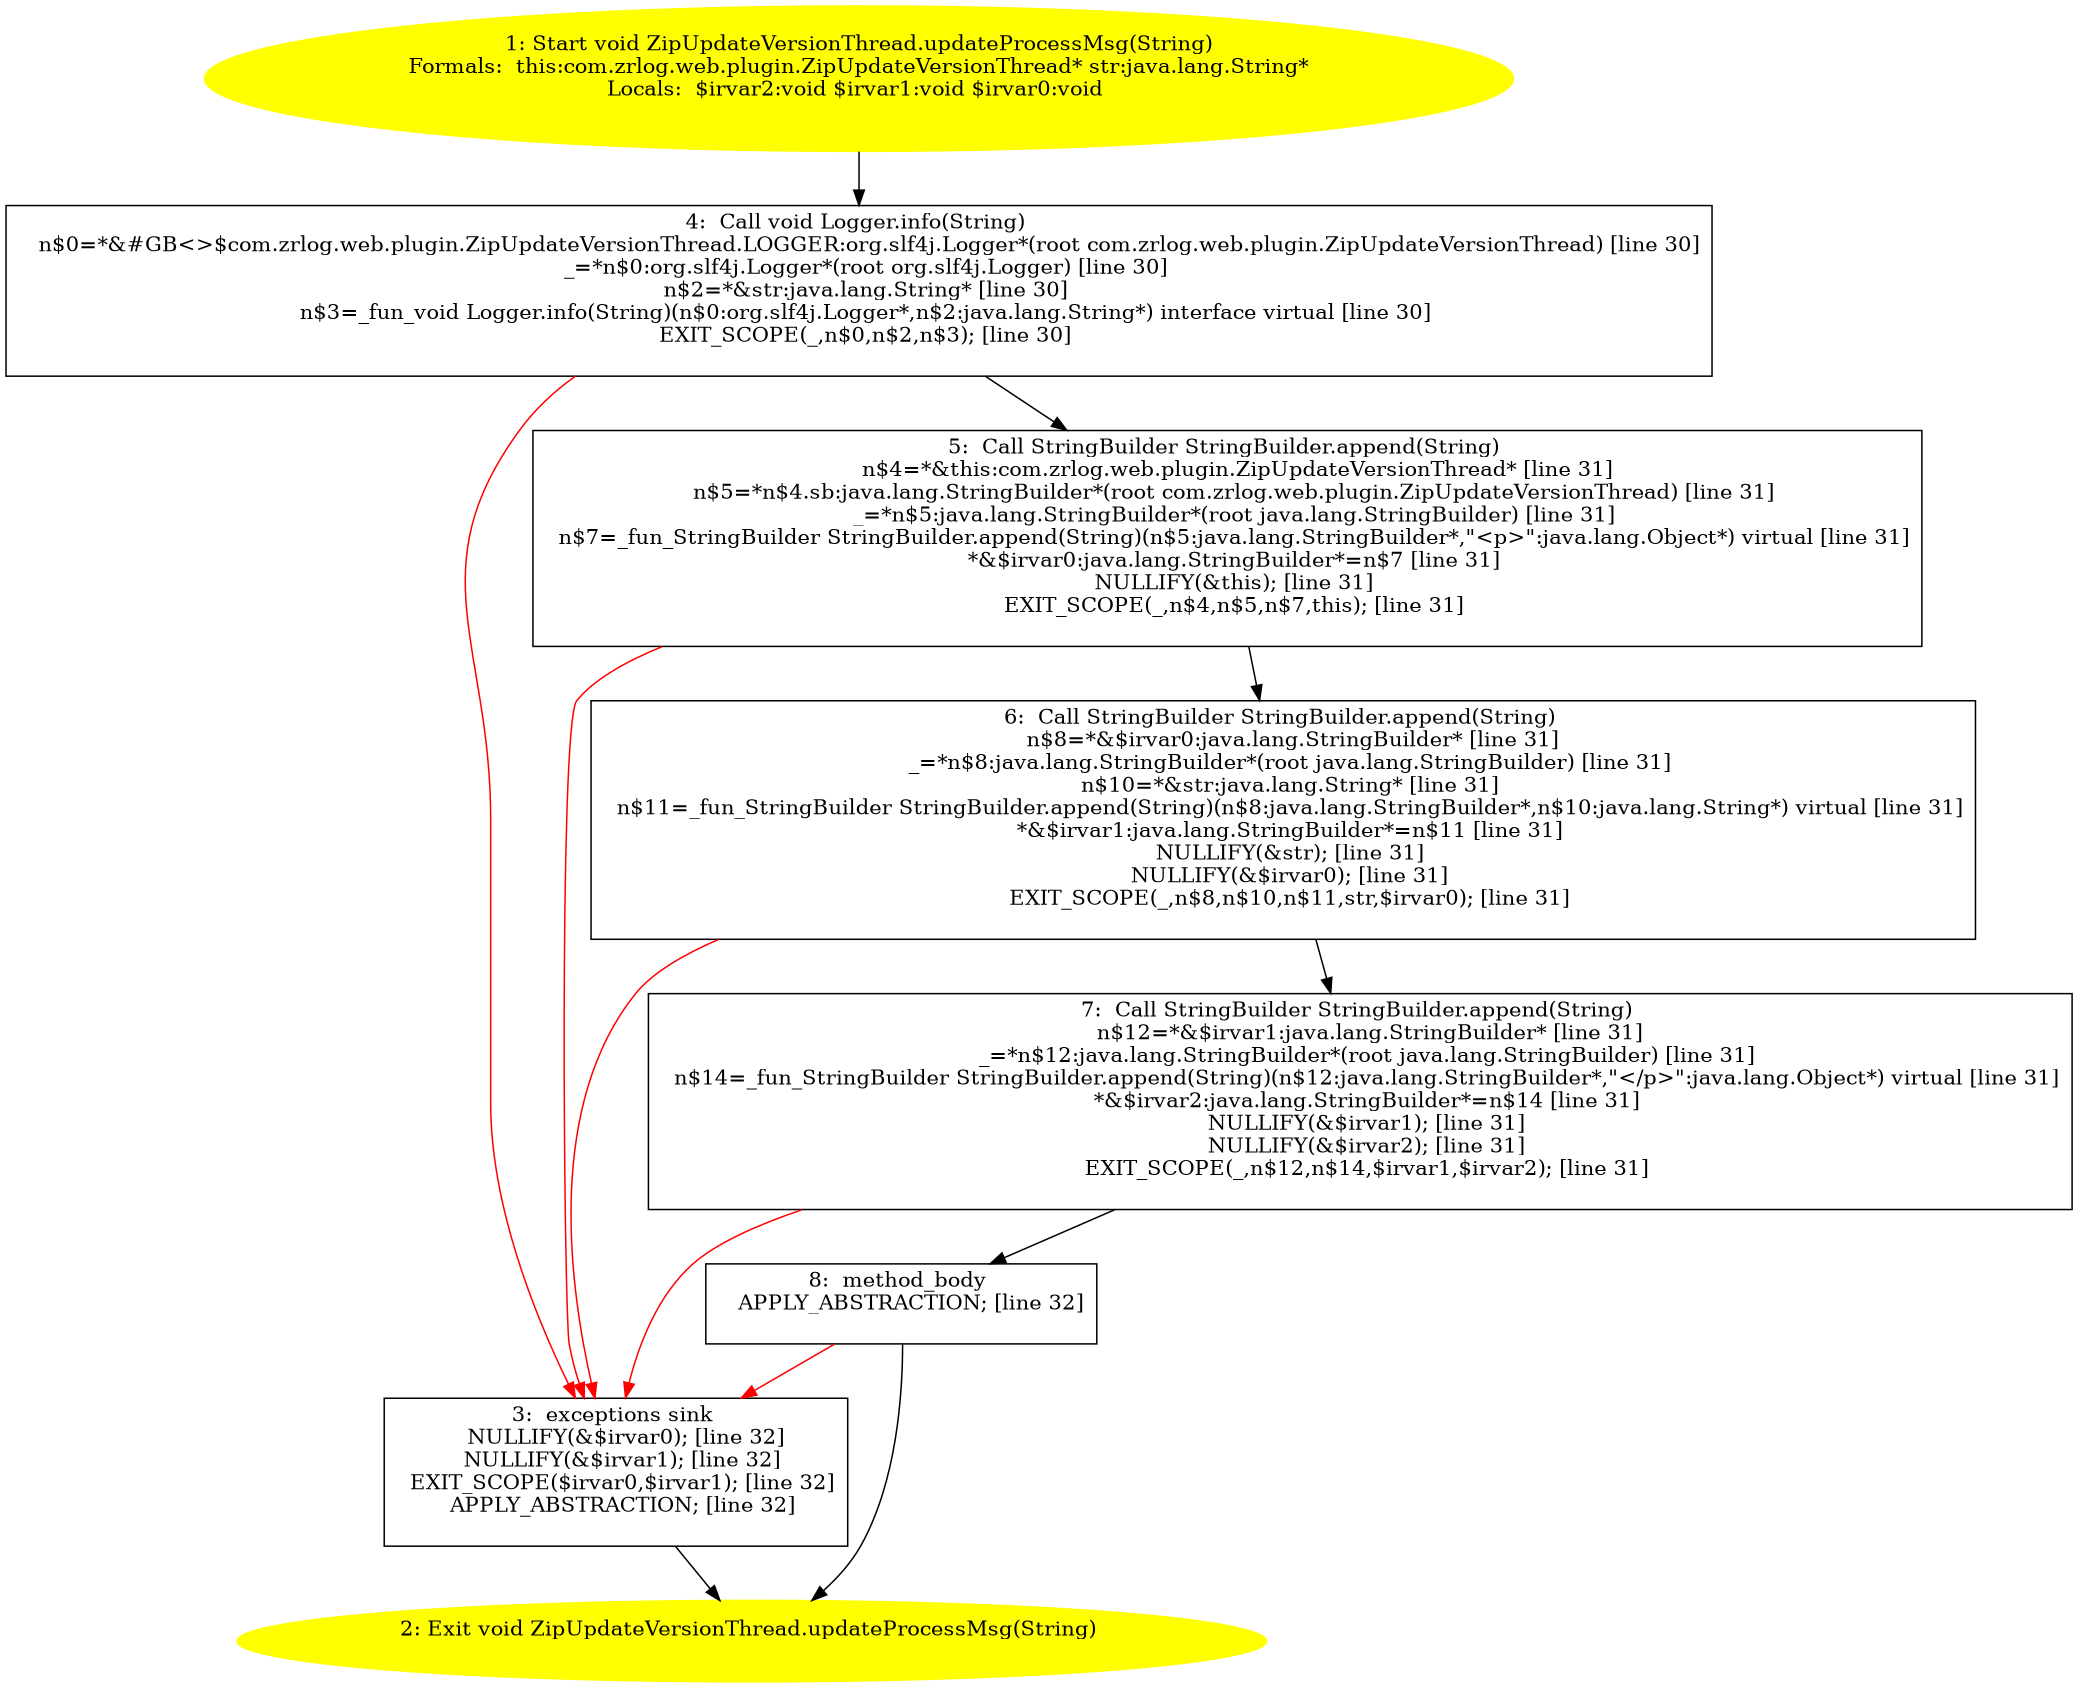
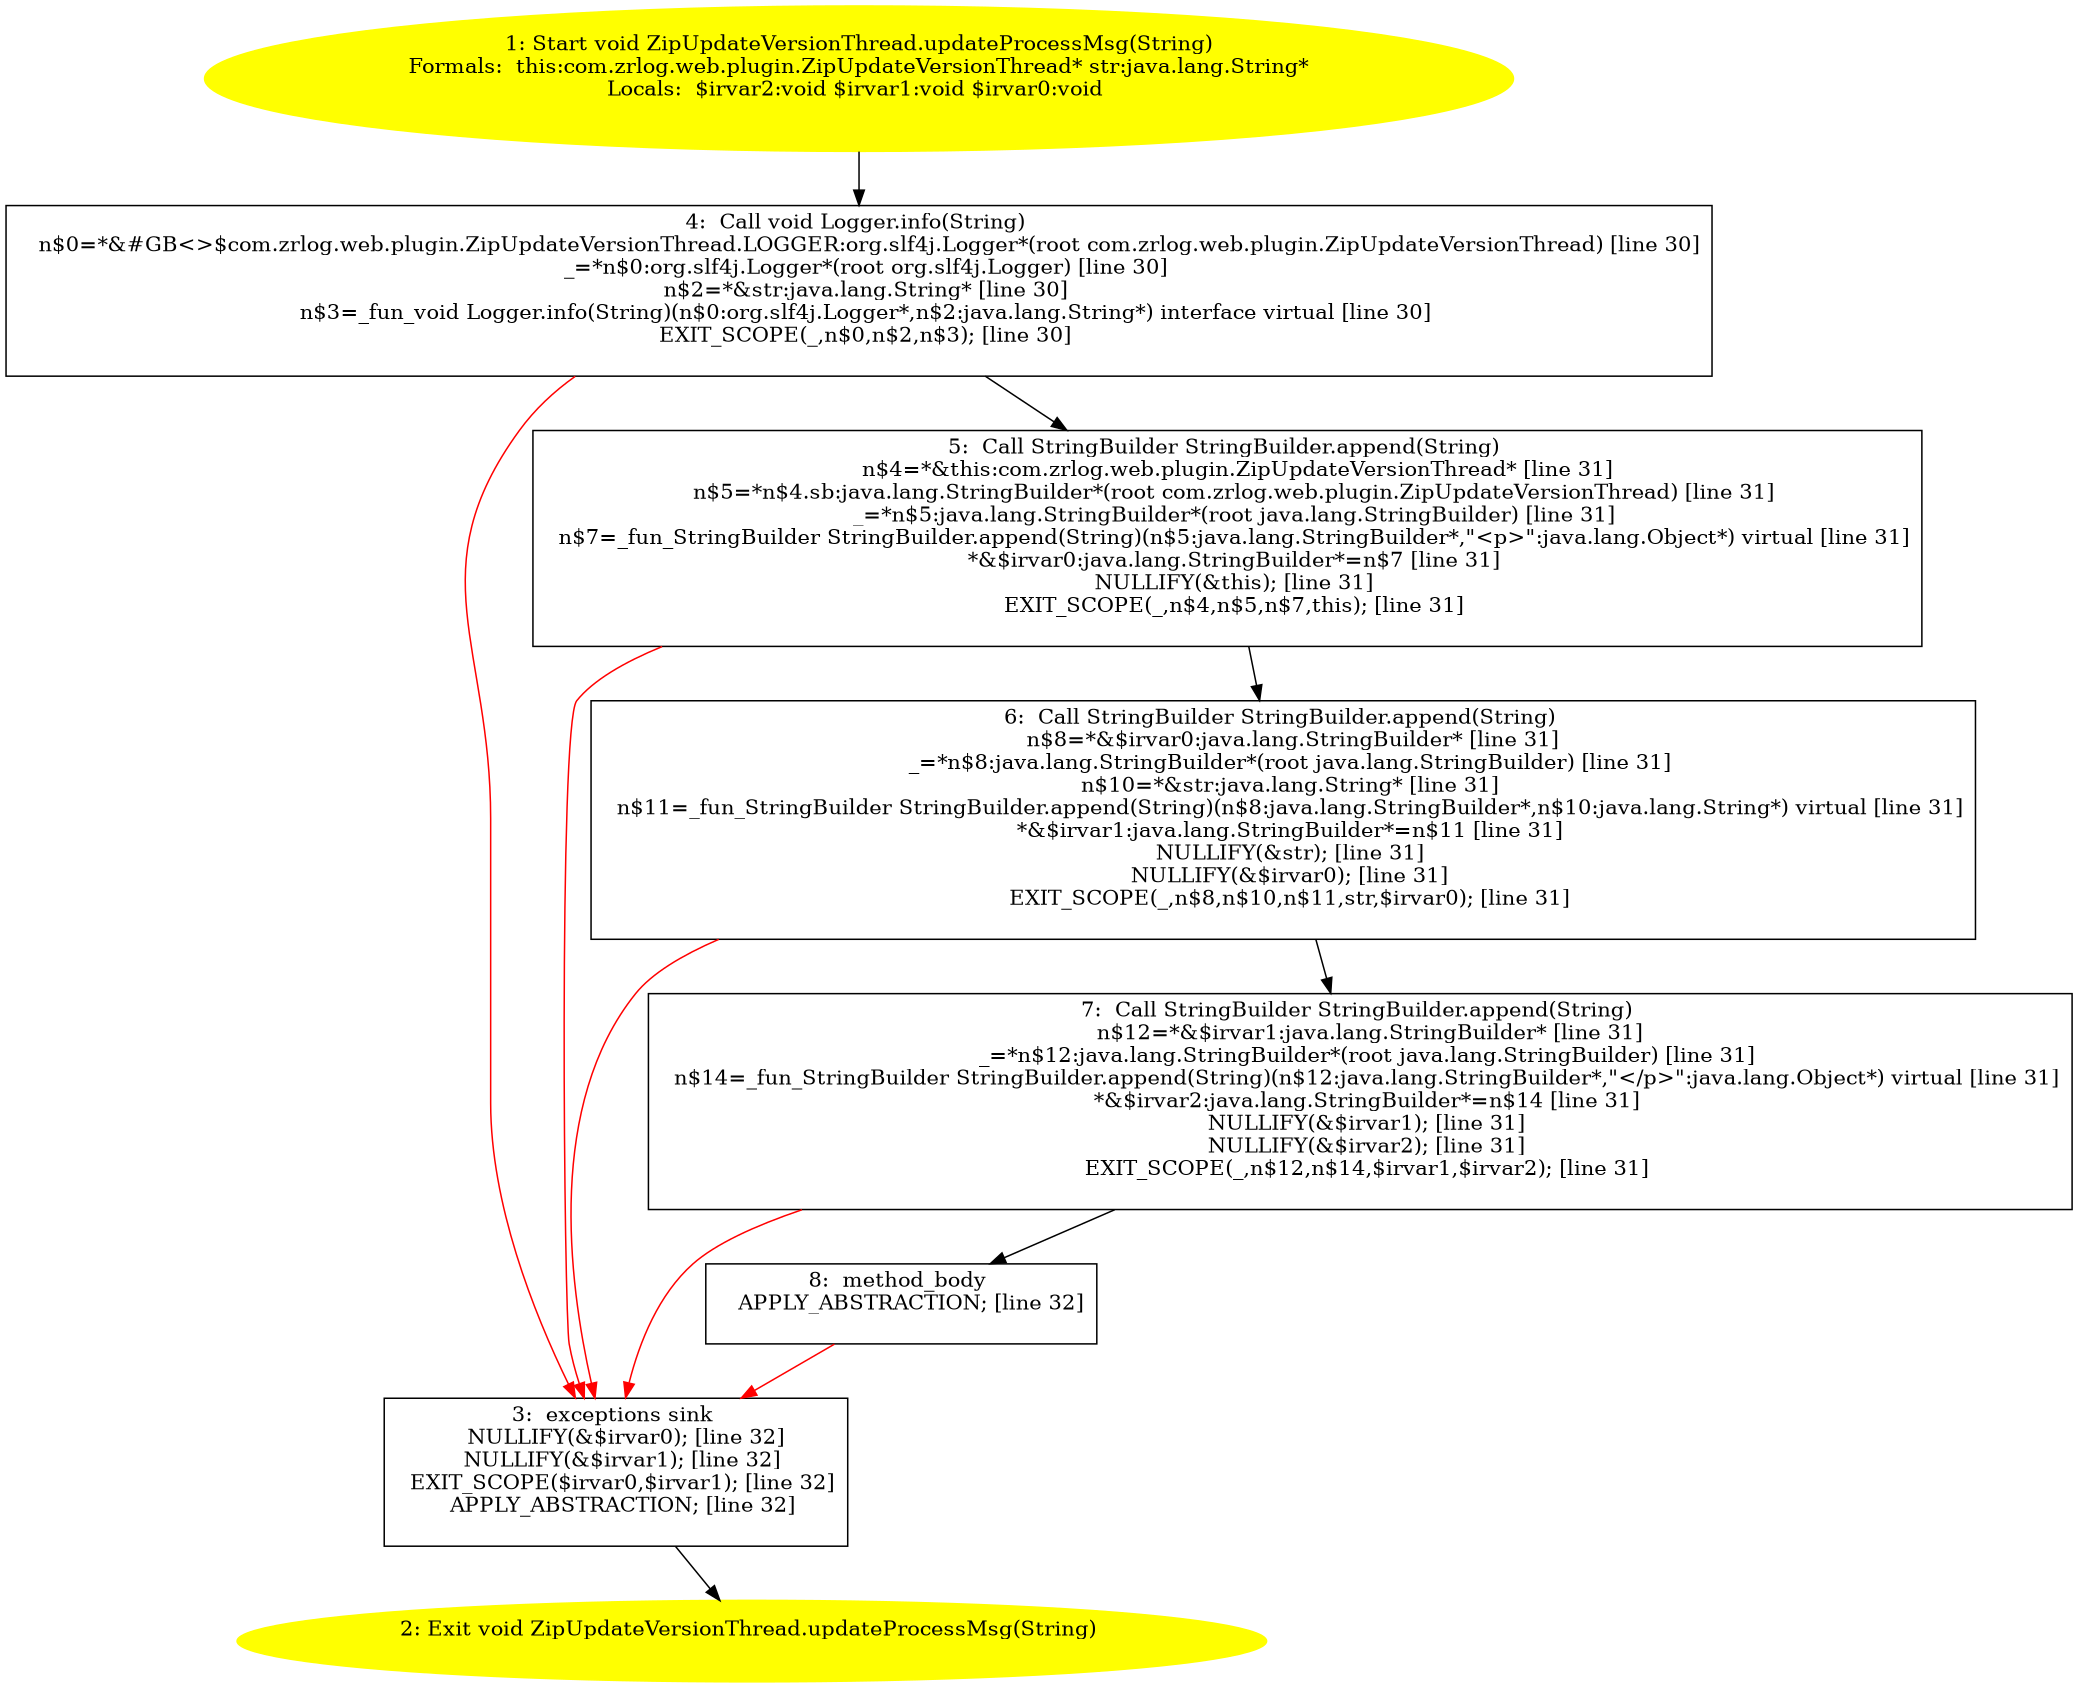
  digraph {
    node [shape=box]
    n1 [color=yellow label="1: Start void ZipUpdateVersionThread.updateProcessMsg(String)\nFormals:  this:com.zrlog.web.plugin.ZipUpdateVersionThread* str:java.lang.String*\nLocals:  $irvar2:void $irvar1:void $irvar0:void \n  " style=filled shape=""]
    n2 [label="4:  Call void Logger.info(String) \n   n$0=*&#GB<>$com.zrlog.web.plugin.ZipUpdateVersionThread.LOGGER:org.slf4j.Logger*(root com.zrlog.web.plugin.ZipUpdateVersionThread) [line 30]\n  _=*n$0:org.slf4j.Logger*(root org.slf4j.Logger) [line 30]\n  n$2=*&str:java.lang.String* [line 30]\n  n$3=_fun_void Logger.info(String)(n$0:org.slf4j.Logger*,n$2:java.lang.String*) interface virtual [line 30]\n  EXIT_SCOPE(_,n$0,n$2,n$3); [line 30]\n "]
    n3 [label="3:  exceptions sink \n   NULLIFY(&$irvar0); [line 32]\n  NULLIFY(&$irvar1); [line 32]\n  EXIT_SCOPE($irvar0,$irvar1); [line 32]\n  APPLY_ABSTRACTION; [line 32]\n "]
    n4 [label="5:  Call StringBuilder StringBuilder.append(String) \n   n$4=*&this:com.zrlog.web.plugin.ZipUpdateVersionThread* [line 31]\n  n$5=*n$4.sb:java.lang.StringBuilder*(root com.zrlog.web.plugin.ZipUpdateVersionThread) [line 31]\n  _=*n$5:java.lang.StringBuilder*(root java.lang.StringBuilder) [line 31]\n  n$7=_fun_StringBuilder StringBuilder.append(String)(n$5:java.lang.StringBuilder*,\"<p>\":java.lang.Object*) virtual [line 31]\n  *&$irvar0:java.lang.StringBuilder*=n$7 [line 31]\n  NULLIFY(&this); [line 31]\n  EXIT_SCOPE(_,n$4,n$5,n$7,this); [line 31]\n "]
    n5 [color=yellow label="2: Exit void ZipUpdateVersionThread.updateProcessMsg(String) \n  " style=filled shape=""]
    n6 [label="6:  Call StringBuilder StringBuilder.append(String) \n   n$8=*&$irvar0:java.lang.StringBuilder* [line 31]\n  _=*n$8:java.lang.StringBuilder*(root java.lang.StringBuilder) [line 31]\n  n$10=*&str:java.lang.String* [line 31]\n  n$11=_fun_StringBuilder StringBuilder.append(String)(n$8:java.lang.StringBuilder*,n$10:java.lang.String*) virtual [line 31]\n  *&$irvar1:java.lang.StringBuilder*=n$11 [line 31]\n  NULLIFY(&str); [line 31]\n  NULLIFY(&$irvar0); [line 31]\n  EXIT_SCOPE(_,n$8,n$10,n$11,str,$irvar0); [line 31]\n "]
    n7 [label="7:  Call StringBuilder StringBuilder.append(String) \n   n$12=*&$irvar1:java.lang.StringBuilder* [line 31]\n  _=*n$12:java.lang.StringBuilder*(root java.lang.StringBuilder) [line 31]\n  n$14=_fun_StringBuilder StringBuilder.append(String)(n$12:java.lang.StringBuilder*,\"</p>\":java.lang.Object*) virtual [line 31]\n  *&$irvar2:java.lang.StringBuilder*=n$14 [line 31]\n  NULLIFY(&$irvar1); [line 31]\n  NULLIFY(&$irvar2); [line 31]\n  EXIT_SCOPE(_,n$12,n$14,$irvar1,$irvar2); [line 31]\n "]
    n8 [label="8:  method_body \n   APPLY_ABSTRACTION; [line 32]\n "]
    n1 -> n2
    n2 -> n3 [color=red]
    n2 -> n4
    n3 -> n5
    n4 -> n3 [color=red]
    n4 -> n6
    n6 -> n3 [color=red]
    n6 -> n7
    n7 -> n3 [color=red]
    n7 -> n8
    n8 -> n3 [color=red]
-   n8 -> n5
  }
